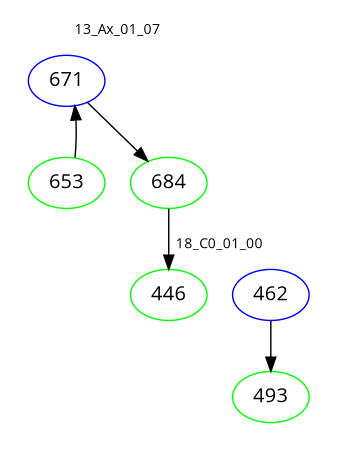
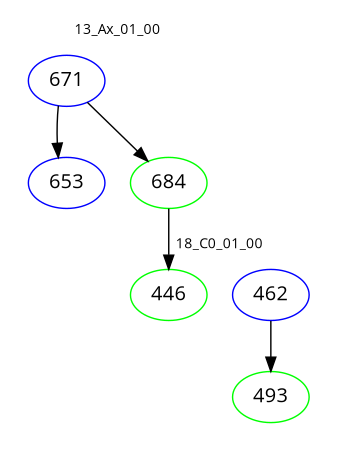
  digraph {
    fontname="Open Sans"
    node [color=blue fontname="Open Sans"]
    edge [color=black fontname="Open Sans"]
    n1 [label=671]
-   n2 [color=green label=653]
+   n2 [label=653]
    n3 [color=green label=684]
    n4 [label=462]
    n5 [color=green label=446]
    n6 [color=green label=493]
    subgraph cluster_1 {
      color=white
      fontsize=10
-     label="13_Ax_01_07"
+     label="13_Ax_01_00"
      n1
      n2
      n3
    }
    subgraph cluster_2 {
      color=white
      fontsize=10
      label="18_C0_01_00"
      n4
      n5
      n6
    }
-   n2 -> n1
+   n1 -> n2
    n1 -> n3
    n3 -> n5
    n4 -> n6
  }
